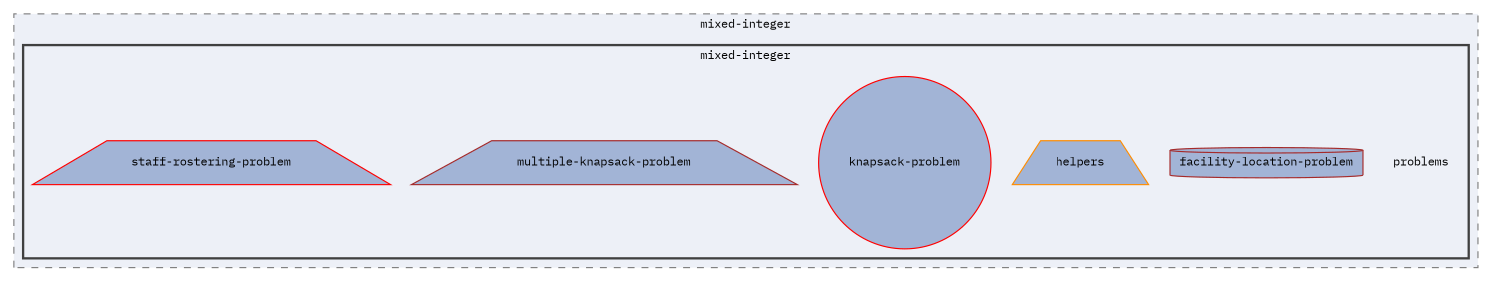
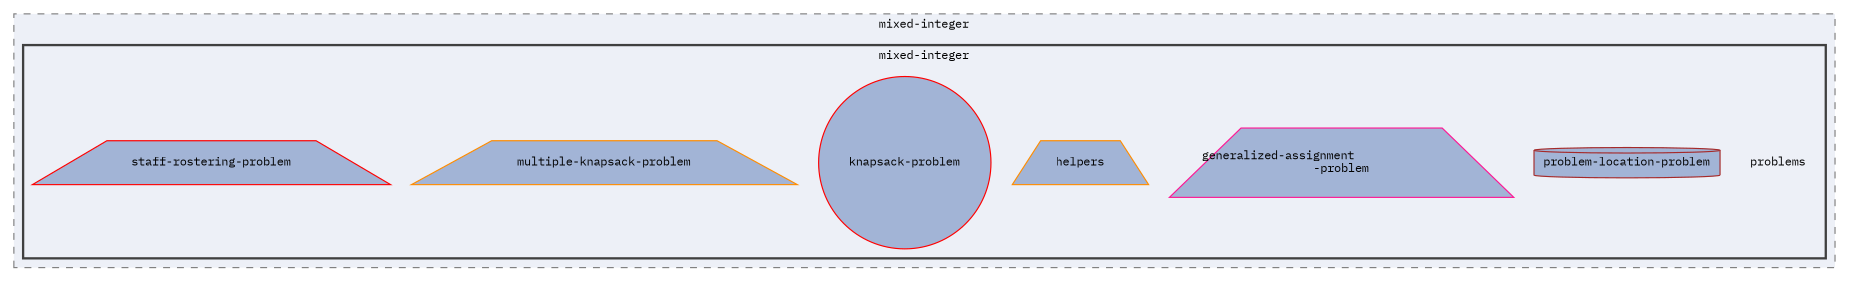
  digraph {
    compound=true
    fontname="IBM Plex Mono"
    node [fontname="IBM Plex Mono" fontsize=10 shape=trapezium color=darkorange fillcolor="#a2b4d6" style=filled]
    n1 [height=0.2 label=problems shape=plaintext width=0.4 fillcolor="" style=""]
-   n2 [color=brown height=0.2 label="facility-location-problem" shape=cylinder width=0.4]
+   n2 [color=brown height=0.2 label="problem-location-problem" shape=cylinder width=0.4]
+   n3 [color=deeppink height=0.2 label="generalized-assignment\l-problem" width=0.4]
    n4 [height=0.2 label=helpers width=0.4]
    n5 [color=red height=0.2 label="knapsack-problem" shape=circle width=0.4]
-   n6 [color=brown height=0.2 label="multiple-knapsack-problem" width=0.4]
+   n6 [height=0.2 label="multiple-knapsack-problem" width=0.4]
    n7 [color=red height=0.2 label="staff-rostering-problem" width=0.4]
    subgraph cluster_1 {
      bgcolor="#edf0f7"
      fontsize=10
      label="mixed-integer"
      pencolor=grey50
      style="filled,dashed"
      subgraph cluster_2 {
        bgcolor="#edf0f7"
        fontsize=10
        pencolor=grey25
        style="filled,bold"
        n1
        n2
+       n3
        n4
        n5
        n6
        n7
      }
    }
  }
